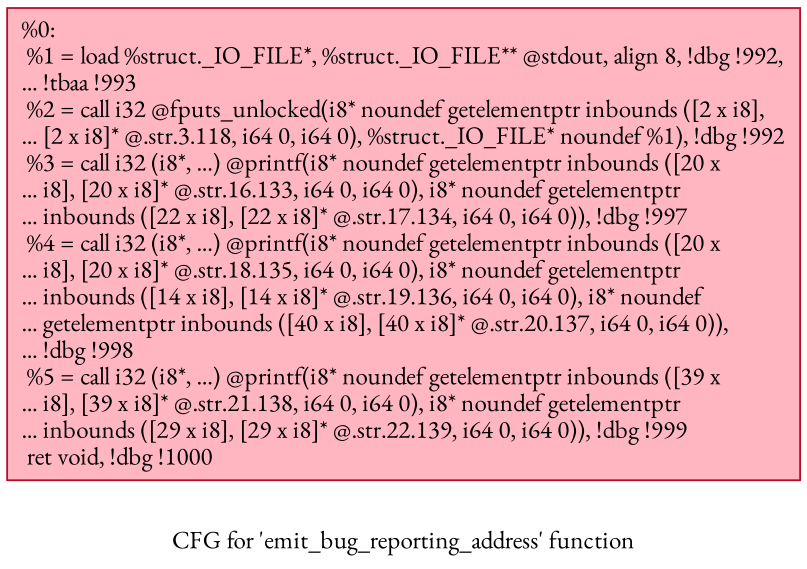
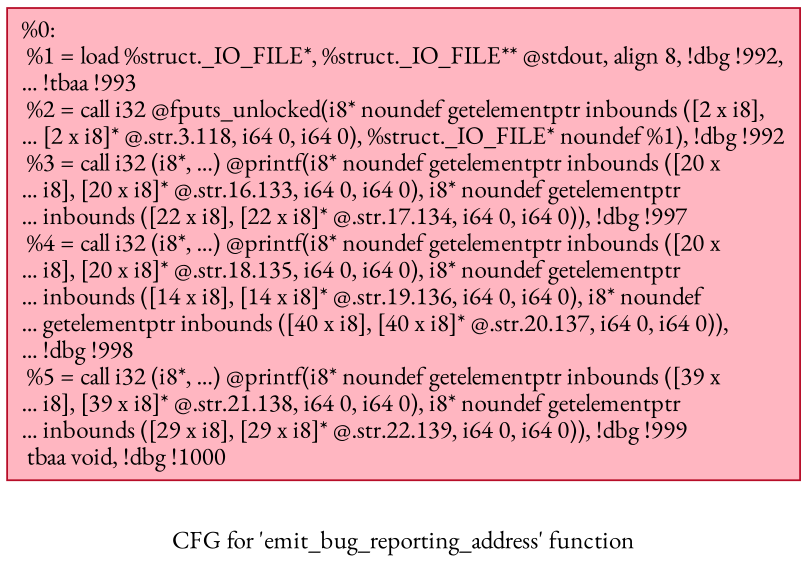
  digraph {
    label="CFG for 'emit_bug_reporting_address' function"
    rankdir=LR
    fontname="EB Garamond"
-   n1 [color="#b70d28ff" fillcolor=lightpink label="{%0:\l  %1 = load %struct._IO_FILE*, %struct._IO_FILE** @stdout, align 8, !dbg !992,\l... !tbaa !993\l  %2 = call i32 @fputs_unlocked(i8* noundef getelementptr inbounds ([2 x i8],\l... [2 x i8]* @.str.3.118, i64 0, i64 0), %struct._IO_FILE* noundef %1), !dbg !992\l  %3 = call i32 (i8*, ...) @printf(i8* noundef getelementptr inbounds ([20 x\l... i8], [20 x i8]* @.str.16.133, i64 0, i64 0), i8* noundef getelementptr\l... inbounds ([22 x i8], [22 x i8]* @.str.17.134, i64 0, i64 0)), !dbg !997\l  %4 = call i32 (i8*, ...) @printf(i8* noundef getelementptr inbounds ([20 x\l... i8], [20 x i8]* @.str.18.135, i64 0, i64 0), i8* noundef getelementptr\l... inbounds ([14 x i8], [14 x i8]* @.str.19.136, i64 0, i64 0), i8* noundef\l... getelementptr inbounds ([40 x i8], [40 x i8]* @.str.20.137, i64 0, i64 0)),\l... !dbg !998\l  %5 = call i32 (i8*, ...) @printf(i8* noundef getelementptr inbounds ([39 x\l... i8], [39 x i8]* @.str.21.138, i64 0, i64 0), i8* noundef getelementptr\l... inbounds ([29 x i8], [29 x i8]* @.str.22.139, i64 0, i64 0)), !dbg !999\l  ret void, !dbg !1000\l}" shape=record style=filled fontname="EB Garamond"]
+   n1 [color="#b70d28ff" fillcolor=lightpink label="{%0:\l  %1 = load %struct._IO_FILE*, %struct._IO_FILE** @stdout, align 8, !dbg !992,\l... !tbaa !993\l  %2 = call i32 @fputs_unlocked(i8* noundef getelementptr inbounds ([2 x i8],\l... [2 x i8]* @.str.3.118, i64 0, i64 0), %struct._IO_FILE* noundef %1), !dbg !992\l  %3 = call i32 (i8*, ...) @printf(i8* noundef getelementptr inbounds ([20 x\l... i8], [20 x i8]* @.str.16.133, i64 0, i64 0), i8* noundef getelementptr\l... inbounds ([22 x i8], [22 x i8]* @.str.17.134, i64 0, i64 0)), !dbg !997\l  %4 = call i32 (i8*, ...) @printf(i8* noundef getelementptr inbounds ([20 x\l... i8], [20 x i8]* @.str.18.135, i64 0, i64 0), i8* noundef getelementptr\l... inbounds ([14 x i8], [14 x i8]* @.str.19.136, i64 0, i64 0), i8* noundef\l... getelementptr inbounds ([40 x i8], [40 x i8]* @.str.20.137, i64 0, i64 0)),\l... !dbg !998\l  %5 = call i32 (i8*, ...) @printf(i8* noundef getelementptr inbounds ([39 x\l... i8], [39 x i8]* @.str.21.138, i64 0, i64 0), i8* noundef getelementptr\l... inbounds ([29 x i8], [29 x i8]* @.str.22.139, i64 0, i64 0)), !dbg !999\l  tbaa void, !dbg !1000\l}" shape=record style=filled fontname="EB Garamond"]
  }
